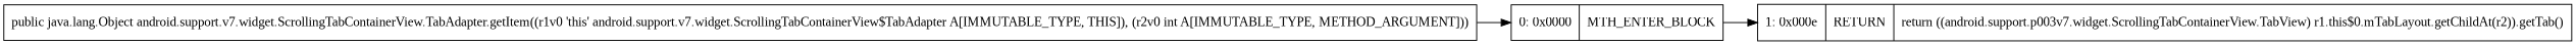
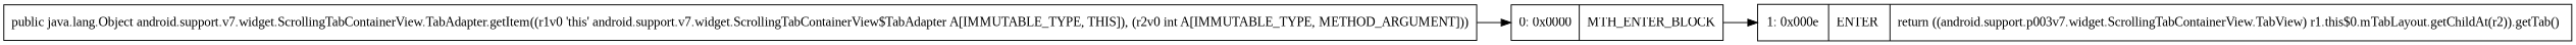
  digraph {
    rankdir=LR
    fontname="Liberation Serif"
    node [shape=record fontname="Liberation Serif"]
    edge [fontname="Liberation Serif"]
    n1 [label="{0\:\ 0x0000|MTH_ENTER_BLOCK\l}"]
-   n2 [label="{1\:\ 0x000e|RETURN\l|return ((android.support.p003v7.widget.ScrollingTabContainerView.TabView) r1.this$0.mTabLayout.getChildAt(r2)).getTab()\l}"]
+   n2 [label="{1\:\ 0x000e|ENTER\l|return ((android.support.p003v7.widget.ScrollingTabContainerView.TabView) r1.this$0.mTabLayout.getChildAt(r2)).getTab()\l}"]
    n3 [label="{public java.lang.Object android.support.v7.widget.ScrollingTabContainerView.TabAdapter.getItem((r1v0 'this' android.support.v7.widget.ScrollingTabContainerView$TabAdapter A[IMMUTABLE_TYPE, THIS]), (r2v0 int A[IMMUTABLE_TYPE, METHOD_ARGUMENT])) }"]
    n1 -> n2
    n3 -> n1
  }
